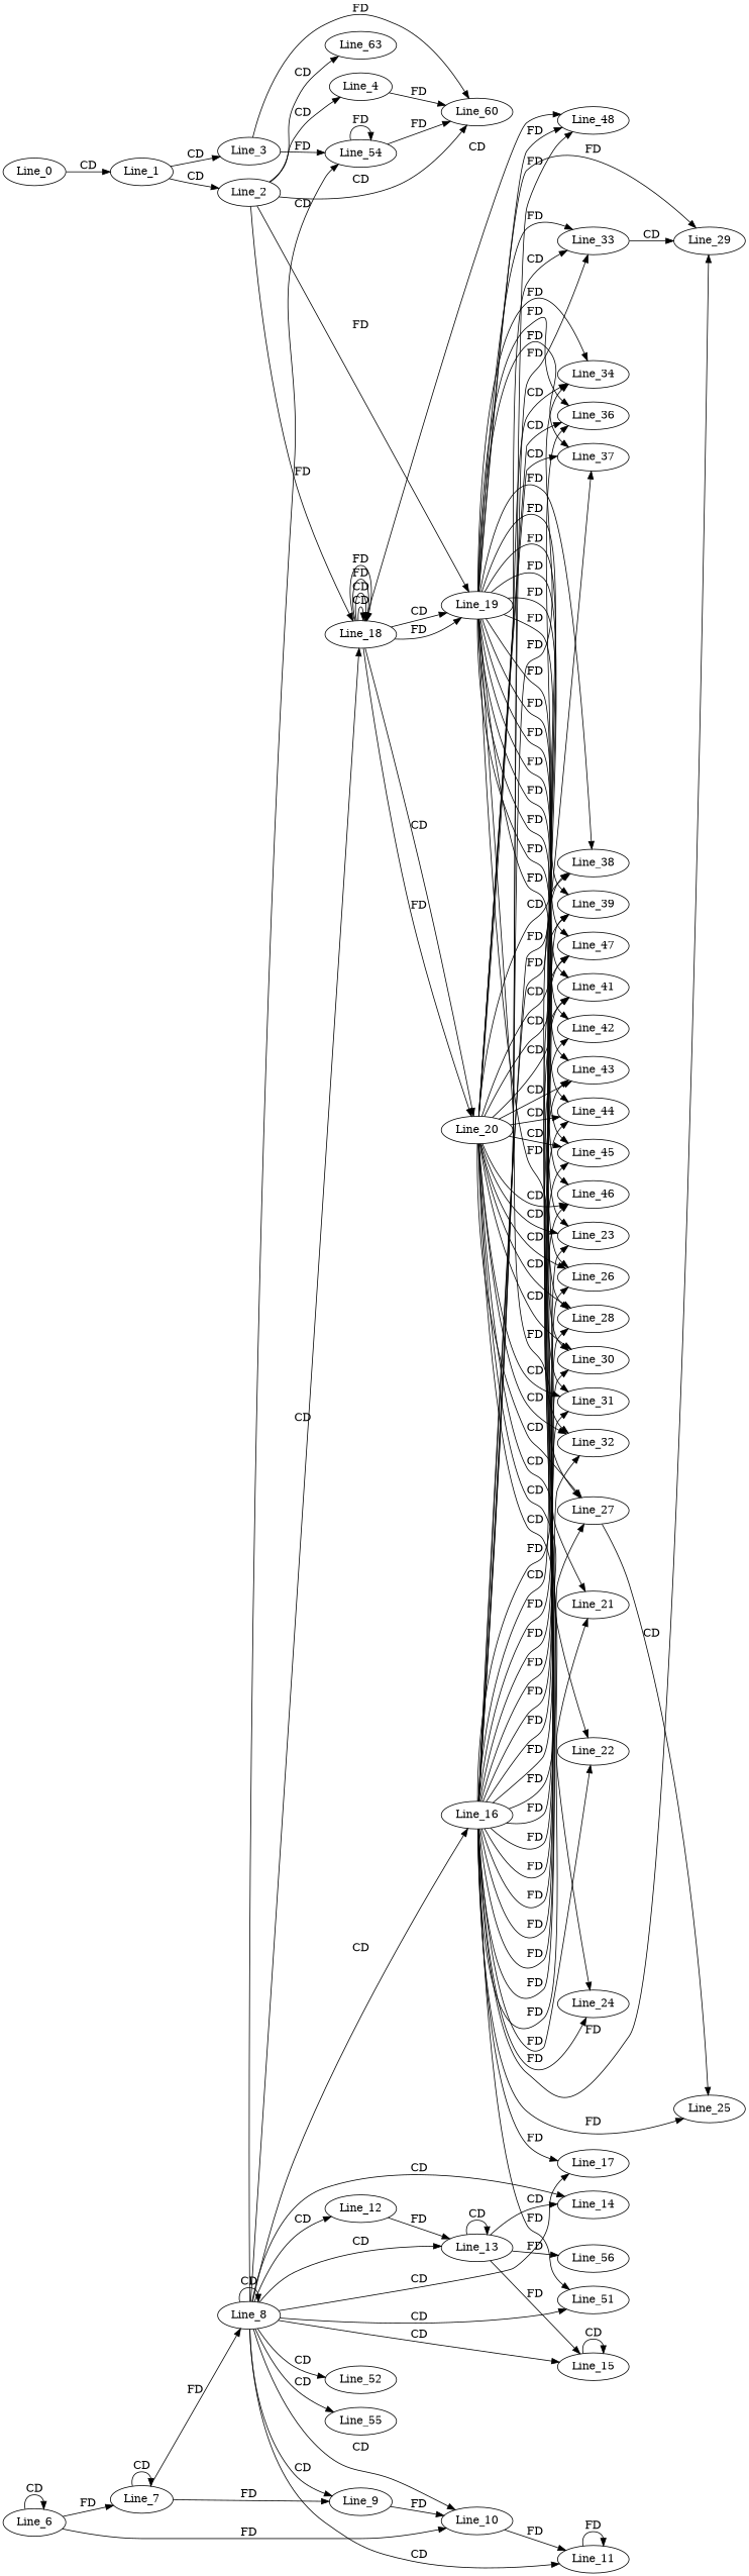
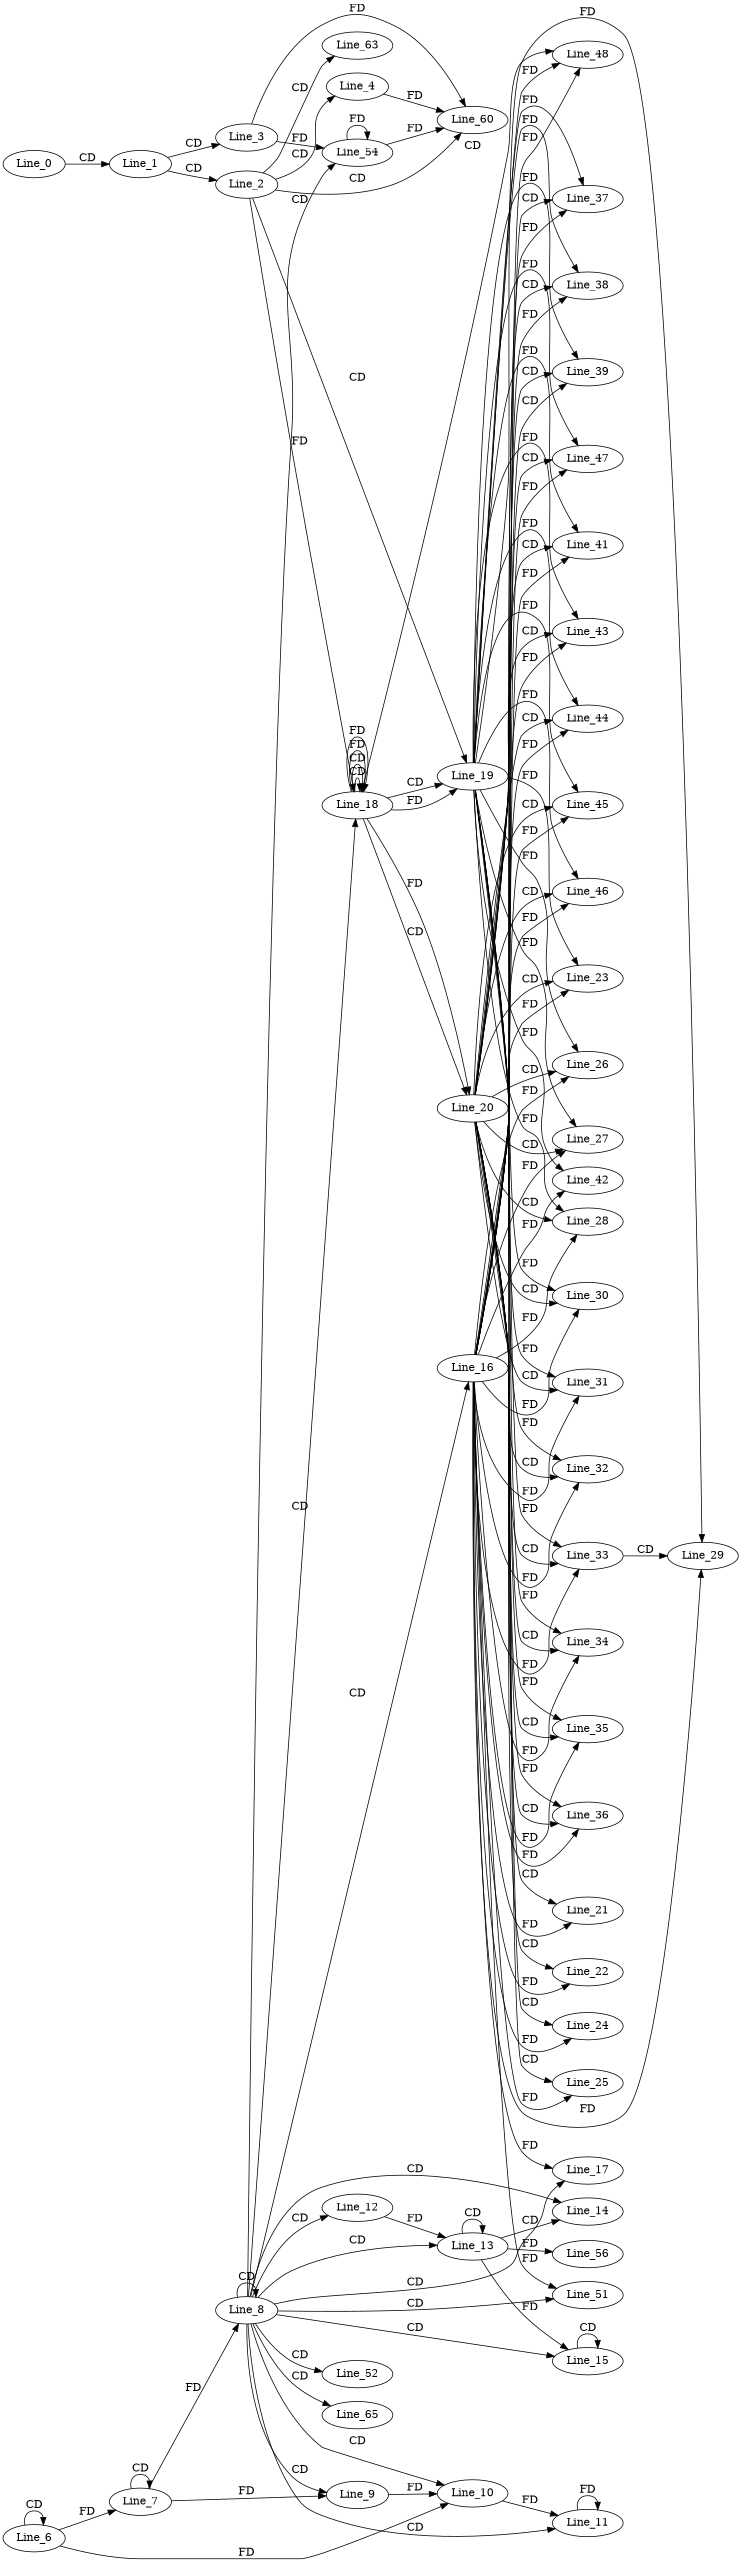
  digraph {
    rankdir=LR
    Line_0
    Line_1
    Line_2
    Line_3
    Line_4
    Line_18
    Line_19
    Line_60
    Line_63
    Line_54
    Line_48
    Line_20
    Line_23
    Line_26
    Line_27
    Line_28
    Line_29
    Line_30
    Line_31
    Line_32
    Line_33
    Line_34
+   Line_35
    Line_36
    Line_37
    Line_38
    Line_39
    n28 [label=Line_47]
    Line_41
    Line_42
    Line_43
    Line_44
    Line_45
    Line_46
    Line_6
    Line_7
    Line_10
    Line_8
    Line_9
    Line_11
    Line_12
    Line_13
    Line_14
    Line_15
    Line_16
    Line_17
    Line_51
    Line_52
-   Line_55
+   Line_55 [label=Line_65]
    n50 [label=Line_56]
    Line_21
    Line_22
    Line_24
    Line_25
    Line_0 -> Line_1 [label=CD]
    Line_1 -> Line_2 [label=CD]
    Line_1 -> Line_3 [label=CD]
    Line_2 -> Line_4 [label=CD]
    Line_2 -> Line_18 [label=FD]
-   Line_2 -> Line_19 [label=FD]
+   Line_2 -> Line_19 [label=CD]
    Line_2 -> Line_60 [label=CD]
    Line_2 -> Line_63 [label=CD]
    Line_3 -> Line_60 [label=FD]
    Line_3 -> Line_54 [label=FD]
    Line_4 -> Line_60 [label=FD]
    Line_18 -> Line_18 [label=CD]
    Line_18 -> Line_18 [label=CD]
    Line_18 -> Line_18 [label=FD]
    Line_18 -> Line_18 [label=FD]
    Line_18 -> Line_19 [label=CD]
    Line_18 -> Line_19 [label=FD]
    Line_18 -> Line_48 [label=CD]
    Line_18 -> Line_20 [label=CD]
    Line_18 -> Line_20 [label=FD]
    Line_19 -> Line_48 [label=FD]
    Line_19 -> Line_23 [label=FD]
    Line_19 -> Line_26 [label=FD]
    Line_19 -> Line_27 [label=FD]
    Line_19 -> Line_28 [label=FD]
    Line_19 -> Line_29 [label=FD]
    Line_19 -> Line_30 [label=FD]
    Line_19 -> Line_31 [label=FD]
    Line_19 -> Line_32 [label=FD]
    Line_19 -> Line_33 [label=FD]
    Line_19 -> Line_34 [label=FD]
+   Line_19 -> Line_35 [label=FD]
    Line_19 -> Line_36 [label=FD]
    Line_19 -> Line_37 [label=FD]
    Line_19 -> Line_38 [label=FD]
    Line_19 -> Line_39 [label=FD]
    Line_19 -> n28 [label=FD]
    Line_19 -> Line_41 [label=FD]
    Line_19 -> Line_42 [label=FD]
    Line_19 -> Line_43 [label=FD]
    Line_19 -> Line_44 [label=FD]
    Line_19 -> Line_45 [label=FD]
    Line_19 -> Line_46 [label=FD]
    Line_54 -> Line_60 [label=FD]
    Line_54 -> Line_54 [label=FD]
    Line_20 -> Line_23 [label=CD]
    Line_20 -> Line_26 [label=CD]
    Line_20 -> Line_27 [label=CD]
    Line_20 -> Line_28 [label=CD]
    Line_20 -> Line_30 [label=CD]
    Line_20 -> Line_31 [label=CD]
    Line_20 -> Line_32 [label=CD]
    Line_20 -> Line_33 [label=CD]
    Line_20 -> Line_34 [label=CD]
+   Line_20 -> Line_35 [label=CD]
    Line_20 -> Line_36 [label=CD]
    Line_20 -> Line_37 [label=CD]
    Line_20 -> Line_38 [label=CD]
    Line_20 -> Line_39 [label=CD]
    Line_20 -> n28 [label=CD]
    Line_20 -> Line_41 [label=CD]
    Line_20 -> Line_43 [label=CD]
    Line_20 -> Line_44 [label=CD]
    Line_20 -> Line_45 [label=CD]
    Line_20 -> Line_46 [label=CD]
    Line_20 -> Line_21 [label=CD]
    Line_20 -> Line_22 [label=CD]
    Line_20 -> Line_24 [label=CD]
-   Line_27 -> Line_25 [label=CD]
+   Line_20 -> Line_25 [label=CD]
    Line_33 -> Line_29 [label=CD]
    Line_6 -> Line_6 [label=CD]
    Line_6 -> Line_7 [label=FD]
    Line_6 -> Line_10 [label=FD]
    Line_7 -> Line_7 [label=CD]
    Line_7 -> Line_8 [label=FD]
    Line_7 -> Line_9 [label=FD]
    Line_10 -> Line_11 [label=FD]
    Line_8 -> Line_18 [label=CD]
    Line_8 -> Line_54 [label=CD]
    Line_8 -> Line_10 [label=CD]
    Line_8 -> Line_8 [label=CD]
    Line_8 -> Line_9 [label=CD]
    Line_8 -> Line_11 [label=CD]
    Line_8 -> Line_12 [label=CD]
    Line_8 -> Line_13 [label=CD]
    Line_8 -> Line_14 [label=CD]
    Line_8 -> Line_15 [label=CD]
    Line_8 -> Line_16 [label=CD]
    Line_8 -> Line_17 [label=CD]
    Line_8 -> Line_51 [label=CD]
    Line_8 -> Line_52 [label=CD]
    Line_8 -> Line_55 [label=CD]
    Line_9 -> Line_10 [label=FD]
    Line_11 -> Line_11 [label=FD]
    Line_12 -> Line_13 [label=FD]
    Line_13 -> Line_13 [label=CD]
    Line_13 -> Line_14 [label=CD]
    Line_13 -> Line_15 [label=FD]
    Line_13 -> n50 [label=FD]
    Line_15 -> Line_15 [label=CD]
    Line_16 -> Line_48 [label=FD]
    Line_16 -> Line_23 [label=FD]
    Line_16 -> Line_26 [label=FD]
    Line_16 -> Line_27 [label=FD]
    Line_16 -> Line_28 [label=FD]
    Line_16 -> Line_29 [label=FD]
    Line_16 -> Line_30 [label=FD]
    Line_16 -> Line_31 [label=FD]
    Line_16 -> Line_32 [label=FD]
    Line_16 -> Line_33 [label=FD]
    Line_16 -> Line_34 [label=FD]
+   Line_16 -> Line_35 [label=FD]
    Line_16 -> Line_36 [label=FD]
    Line_16 -> Line_37 [label=FD]
    Line_16 -> Line_38 [label=FD]
    Line_16 -> Line_39 [label=CD]
    Line_16 -> n28 [label=FD]
    Line_16 -> Line_41 [label=FD]
    Line_16 -> Line_42 [label=FD]
    Line_16 -> Line_43 [label=FD]
    Line_16 -> Line_44 [label=FD]
    Line_16 -> Line_45 [label=FD]
    Line_16 -> Line_46 [label=FD]
    Line_16 -> Line_17 [label=FD]
    Line_16 -> Line_51 [label=FD]
    Line_16 -> Line_21 [label=FD]
    Line_16 -> Line_22 [label=FD]
    Line_16 -> Line_24 [label=FD]
    Line_16 -> Line_25 [label=FD]
  }
